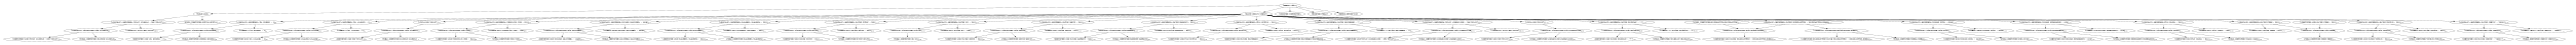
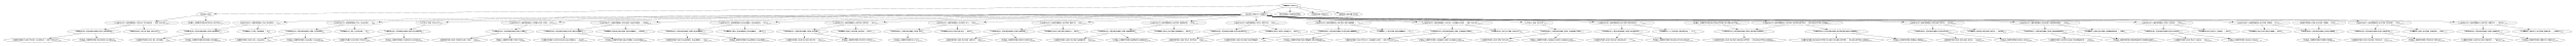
  digraph {
    fontname="Courier Prime"
    node [fontname="Courier Prime"]
    edge [fontname="Courier Prime"]
    n1 [label=<(METHOD,&lt;init&gt;)>]
    n2 [label=<(PARAM,this)>]
    n3 [label=<(BLOCK,&lt;empty&gt;,&lt;empty&gt;)>]
    n4 [label=<(MODIFIER,CONSTRUCTOR)>]
    n5 [label=<(MODIFIER,PUBLIC)>]
    n6 [label=<(METHOD_RETURN,void)>]
    n7 [label=<(&lt;operator&gt;.assignment,Vector filesets = new Vector())<SUB>94</SUB>>]
    n8 [label=<(FIELD_IDENTIFIER,srcFile,srcFile)<SUB>134</SUB>>]
    n9 [label=<(&lt;operator&gt;.assignment,int goodSql = 0)<SUB>88</SUB>>]
    n10 [label=<(&lt;operator&gt;.assignment,int totalSql = 0)<SUB>88</SUB>>]
    n11 [label=<(&lt;init&gt;,new Vector())<SUB>94</SUB>>]
    n12 [label=<(&lt;operator&gt;.assignment,Connection conn = null)<SUB>99</SUB>>]
    n13 [label=<(&lt;operator&gt;.assignment,boolean autocommit = false)<SUB>134</SUB>>]
    n14 [label=<(&lt;operator&gt;.assignment,Statement statement = null)<SUB>109</SUB>>]
    n15 [label=<(&lt;operator&gt;.assignment,String driver = null)<SUB>114</SUB>>]
    n16 [label=<(&lt;operator&gt;.assignment,String url = null)<SUB>119</SUB>>]
    n17 [label=<(&lt;operator&gt;.assignment,String userId = null)<SUB>124</SUB>>]
    n18 [label=<(&lt;operator&gt;.assignment,String password = null)<SUB>129</SUB>>]
    n19 [label=<(&lt;operator&gt;.assignment,File srcFile = null)<SUB>134</SUB>>]
    n20 [label=<(&lt;operator&gt;.assignment,String sqlCommand = &quot;&quot;)<SUB>139</SUB>>]
    n21 [label=<(&lt;operator&gt;.assignment,Vector transactions = new Vector())<SUB>144</SUB>>]
    n22 [label=<(&lt;init&gt;,new Vector())<SUB>144</SUB>>]
    n23 [label=<(&lt;operator&gt;.assignment,String delimiter = &quot;;&quot;)<SUB>149</SUB>>]
    n24 [label=<(&lt;operator&gt;.assignment,String delimiterType = DelimiterType.NORMAL)<SUB>155</SUB>>]
    n25 [label=<(&lt;operator&gt;.assignment,boolean print = false)<SUB>160</SUB>>]
    n26 [label=<(&lt;operator&gt;.assignment,boolean showheaders = true)<SUB>165</SUB>>]
    n27 [label=<(&lt;operator&gt;.assignment,File output = null)<SUB>170</SUB>>]
    n28 [label=<(&lt;operator&gt;.assignment,String rdbms = null)<SUB>175</SUB>>]
    n29 [label=<(&lt;operator&gt;.assignment,String version = null)<SUB>180</SUB>>]
    n30 [label=<(&lt;operator&gt;.assignment,String onError = &quot;abort&quot;)<SUB>185</SUB>>]
    n31 [label=<(&lt;operator&gt;.fieldAccess,this.goodSql)<SUB>88</SUB>>]
    n32 [label=<(LITERAL,0,int goodSql = 0)<SUB>88</SUB>>]
    n33 [label=<(&lt;operator&gt;.fieldAccess,this.totalSql)<SUB>88</SUB>>]
    n34 [label=<(LITERAL,0,int totalSql = 0)<SUB>88</SUB>>]
    n35 [label=<(&lt;operator&gt;.fieldAccess,this.filesets)<SUB>94</SUB>>]
    n36 [label=<(&lt;operator&gt;.alloc,new Vector())<SUB>94</SUB>>]
    n37 [label=<(&lt;operator&gt;.fieldAccess,this.filesets)<SUB>94</SUB>>]
    n38 [label=<(&lt;operator&gt;.fieldAccess,this.conn)<SUB>99</SUB>>]
-   n39 [label=<(LITERAL,null,Connection conn = null)<SUB>99</SUB>>]
    n40 [label=<(&lt;operator&gt;.fieldAccess,this.autocommit)<SUB>104</SUB>>]
    n41 [label=<(LITERAL,false,boolean autocommit = false)<SUB>104</SUB>>]
    n42 [label=<(&lt;operator&gt;.fieldAccess,this.statement)<SUB>109</SUB>>]
    n43 [label=<(LITERAL,null,Statement statement = null)<SUB>109</SUB>>]
    n44 [label=<(&lt;operator&gt;.fieldAccess,this.driver)<SUB>114</SUB>>]
    n45 [label=<(LITERAL,null,String driver = null)<SUB>114</SUB>>]
    n46 [label=<(&lt;operator&gt;.fieldAccess,this.url)<SUB>119</SUB>>]
    n47 [label=<(LITERAL,null,String url = null)<SUB>119</SUB>>]
    n48 [label=<(&lt;operator&gt;.fieldAccess,this.userId)<SUB>124</SUB>>]
    n49 [label=<(LITERAL,null,String userId = null)<SUB>124</SUB>>]
    n50 [label=<(&lt;operator&gt;.fieldAccess,this.password)<SUB>129</SUB>>]
    n51 [label=<(LITERAL,null,String password = null)<SUB>129</SUB>>]
    n52 [label=<(&lt;operator&gt;.fieldAccess,this.srcFile)<SUB>134</SUB>>]
    n53 [label=<(LITERAL,null,File srcFile = null)<SUB>134</SUB>>]
    n54 [label=<(&lt;operator&gt;.fieldAccess,this.sqlCommand)<SUB>139</SUB>>]
    n55 [label=<(LITERAL,&quot;&quot;,String sqlCommand = &quot;&quot;)<SUB>139</SUB>>]
    n56 [label=<(&lt;operator&gt;.fieldAccess,this.transactions)<SUB>144</SUB>>]
    n57 [label=<(&lt;operator&gt;.alloc,new Vector())<SUB>144</SUB>>]
    n58 [label=<(&lt;operator&gt;.fieldAccess,this.transactions)<SUB>144</SUB>>]
    n59 [label=<(&lt;operator&gt;.fieldAccess,this.delimiter)<SUB>149</SUB>>]
    n60 [label=<(LITERAL,&quot;;&quot;,String delimiter = &quot;;&quot;)<SUB>149</SUB>>]
    n61 [label=<(&lt;operator&gt;.fieldAccess,this.delimiterType)<SUB>155</SUB>>]
    n62 [label=<(&lt;operator&gt;.fieldAccess,DelimiterType.NORMAL)<SUB>155</SUB>>]
    n63 [label=<(&lt;operator&gt;.fieldAccess,this.print)<SUB>160</SUB>>]
    n64 [label=<(LITERAL,false,boolean print = false)<SUB>160</SUB>>]
    n65 [label=<(&lt;operator&gt;.fieldAccess,this.showheaders)<SUB>165</SUB>>]
    n66 [label=<(LITERAL,true,boolean showheaders = true)<SUB>165</SUB>>]
    n67 [label=<(&lt;operator&gt;.fieldAccess,this.output)<SUB>170</SUB>>]
    n68 [label=<(LITERAL,null,File output = null)<SUB>130</SUB>>]
    n69 [label=<(&lt;operator&gt;.fieldAccess,this.rdbms)<SUB>175</SUB>>]
    n70 [label=<(LITERAL,null,String rdbms = null)<SUB>175</SUB>>]
    n71 [label=<(&lt;operator&gt;.fieldAccess,this.version)<SUB>180</SUB>>]
    n72 [label=<(LITERAL,null,String version = null)<SUB>180</SUB>>]
    n73 [label=<(&lt;operator&gt;.fieldAccess,this.onError)<SUB>185</SUB>>]
    n74 [label=<(LITERAL,&quot;abort&quot;,String onError = &quot;abort&quot;)<SUB>185</SUB>>]
    n75 [label=<(IDENTIFIER,this,int goodSql = 0)<SUB>88</SUB>>]
    n76 [label=<(FIELD_IDENTIFIER,goodSql,goodSql)<SUB>88</SUB>>]
    n77 [label=<(IDENTIFIER,this,int totalSql = 0)<SUB>88</SUB>>]
    n78 [label=<(FIELD_IDENTIFIER,totalSql,totalSql)<SUB>88</SUB>>]
    n79 [label=<(IDENTIFIER,this,Vector filesets = new Vector())<SUB>94</SUB>>]
    n80 [label=<(FIELD_IDENTIFIER,filesets,filesets)<SUB>94</SUB>>]
    n81 [label=<(IDENTIFIER,this,new Vector())<SUB>94</SUB>>]
    n82 [label=<(FIELD_IDENTIFIER,filesets,filesets)<SUB>94</SUB>>]
    n83 [label=<(IDENTIFIER,this,Connection conn = null)<SUB>99</SUB>>]
    n84 [label=<(FIELD_IDENTIFIER,conn,conn)<SUB>99</SUB>>]
    n85 [label=<(IDENTIFIER,this,boolean autocommit = false)<SUB>104</SUB>>]
    n86 [label=<(FIELD_IDENTIFIER,autocommit,autocommit)<SUB>103</SUB>>]
    n87 [label=<(IDENTIFIER,this,Statement statement = null)<SUB>109</SUB>>]
    n88 [label=<(FIELD_IDENTIFIER,statement,statement)<SUB>109</SUB>>]
    n89 [label=<(IDENTIFIER,this,String driver = null)<SUB>114</SUB>>]
    n90 [label=<(FIELD_IDENTIFIER,driver,driver)<SUB>134</SUB>>]
    n91 [label=<(FIELD_IDENTIFIER,url,url)<SUB>119</SUB>>]
    n92 [label=<(IDENTIFIER,this,String userId = null)<SUB>124</SUB>>]
    n93 [label=<(FIELD_IDENTIFIER,userId,userId)<SUB>124</SUB>>]
    n94 [label=<(IDENTIFIER,this,String password = null)<SUB>129</SUB>>]
    n95 [label=<(FIELD_IDENTIFIER,password,password)<SUB>129</SUB>>]
    n96 [label=<(IDENTIFIER,this,File srcFile = null)<SUB>134</SUB>>]
    n97 [label=<(IDENTIFIER,this,String sqlCommand = &quot;&quot;)<SUB>139</SUB>>]
    n98 [label=<(FIELD_IDENTIFIER,sqlCommand,sqlCommand)<SUB>139</SUB>>]
    n99 [label=<(IDENTIFIER,this,Vector transactions = new Vector())<SUB>144</SUB>>]
    n100 [label=<(FIELD_IDENTIFIER,transactions,transactions)<SUB>144</SUB>>]
    n101 [label=<(IDENTIFIER,this,new Vector())<SUB>144</SUB>>]
    n102 [label=<(FIELD_IDENTIFIER,transactions,transactions)<SUB>144</SUB>>]
    n103 [label=<(IDENTIFIER,this,String delimiter = &quot;;&quot;)<SUB>149</SUB>>]
    n104 [label=<(FIELD_IDENTIFIER,delimiter,delimiter)<SUB>149</SUB>>]
    n105 [label=<(IDENTIFIER,this,String delimiterType = DelimiterType.NORMAL)<SUB>155</SUB>>]
    n106 [label=<(IDENTIFIER,DelimiterType,String delimiterType = DelimiterType.NORMAL)<SUB>155</SUB>>]
    n107 [label=<(FIELD_IDENTIFIER,NORMAL,NORMAL)<SUB>155</SUB>>]
    n108 [label=<(FIELD_IDENTIFIER,delimiterType,delimiterType)<SUB>155</SUB>>]
    n109 [label=<(IDENTIFIER,this,boolean print = false)<SUB>160</SUB>>]
    n110 [label=<(FIELD_IDENTIFIER,print,print)<SUB>160</SUB>>]
    n111 [label=<(IDENTIFIER,this,boolean showheaders = true)<SUB>165</SUB>>]
    n112 [label=<(FIELD_IDENTIFIER,showheaders,showheaders)<SUB>165</SUB>>]
    n113 [label=<(IDENTIFIER,this,File output = null)<SUB>170</SUB>>]
    n114 [label=<(FIELD_IDENTIFIER,output,output)<SUB>170</SUB>>]
    n115 [label=<(FIELD_IDENTIFIER,rdbms,rdbms)<SUB>175</SUB>>]
    n116 [label=<(IDENTIFIER,this,String rdbms = null)<SUB>175</SUB>>]
    n117 [label=<(IDENTIFIER,this,String version = null)<SUB>180</SUB>>]
    n118 [label=<(FIELD_IDENTIFIER,version,version)<SUB>180</SUB>>]
    n119 [label=<(IDENTIFIER,this,String onError = &quot;abort&quot;)<SUB>185</SUB>>]
    n120 [label=<(FIELD_IDENTIFIER,onError,onError)<SUB>185</SUB>>]
    n1 -> n2
    n1 -> n3
    n1 -> n4
    n1 -> n5
    n1 -> n6
    n2 -> n7
    n2 -> n8
    n3 -> n9
    n3 -> n10
    n3 -> n11
    n3 -> n12
    n3 -> n13
    n3 -> n14
    n3 -> n15
    n3 -> n16
    n3 -> n17
    n3 -> n18
    n3 -> n19
    n3 -> n20
    n3 -> n21
    n3 -> n22
    n3 -> n23
    n3 -> n24
    n3 -> n25
    n3 -> n26
    n3 -> n27
    n3 -> n28
    n3 -> n29
    n3 -> n30
    n7 -> n35
    n7 -> n36
    n9 -> n31
    n9 -> n32
    n10 -> n33
    n10 -> n34
    n11 -> n37
    n12 -> n38
-   n12 -> n39
    n13 -> n40
    n13 -> n41
    n14 -> n42
    n14 -> n43
    n15 -> n44
    n15 -> n45
    n16 -> n46
    n16 -> n47
    n17 -> n48
    n17 -> n49
    n18 -> n50
    n18 -> n51
    n19 -> n52
    n19 -> n53
    n20 -> n54
    n20 -> n55
    n21 -> n56
    n21 -> n57
    n22 -> n58
    n23 -> n59
    n23 -> n60
    n24 -> n61
    n24 -> n62
    n25 -> n63
    n25 -> n64
    n26 -> n65
    n26 -> n66
    n27 -> n67
    n27 -> n68
    n28 -> n69
    n28 -> n70
    n29 -> n71
    n29 -> n72
    n30 -> n73
    n30 -> n74
    n31 -> n75
    n31 -> n76
    n33 -> n77
    n33 -> n78
    n35 -> n79
    n35 -> n80
    n37 -> n81
    n37 -> n82
    n38 -> n83
    n38 -> n84
    n40 -> n85
    n40 -> n86
    n42 -> n87
    n42 -> n88
    n44 -> n89
    n44 -> n90
    n46 -> n91
    n48 -> n92
    n48 -> n93
    n50 -> n94
    n50 -> n95
    n52 -> n96
    n54 -> n97
    n54 -> n98
    n56 -> n99
    n56 -> n100
    n58 -> n101
    n58 -> n102
    n59 -> n103
    n59 -> n104
    n61 -> n105
    n62 -> n106
    n62 -> n107
    n63 -> n109
    n63 -> n110
    n65 -> n111
    n65 -> n112
    n67 -> n113
    n67 -> n114
    n69 -> n115
    n71 -> n117
    n71 -> n118
    n73 -> n119
    n73 -> n120
    n108 -> n61
    n116 -> n69
  }
